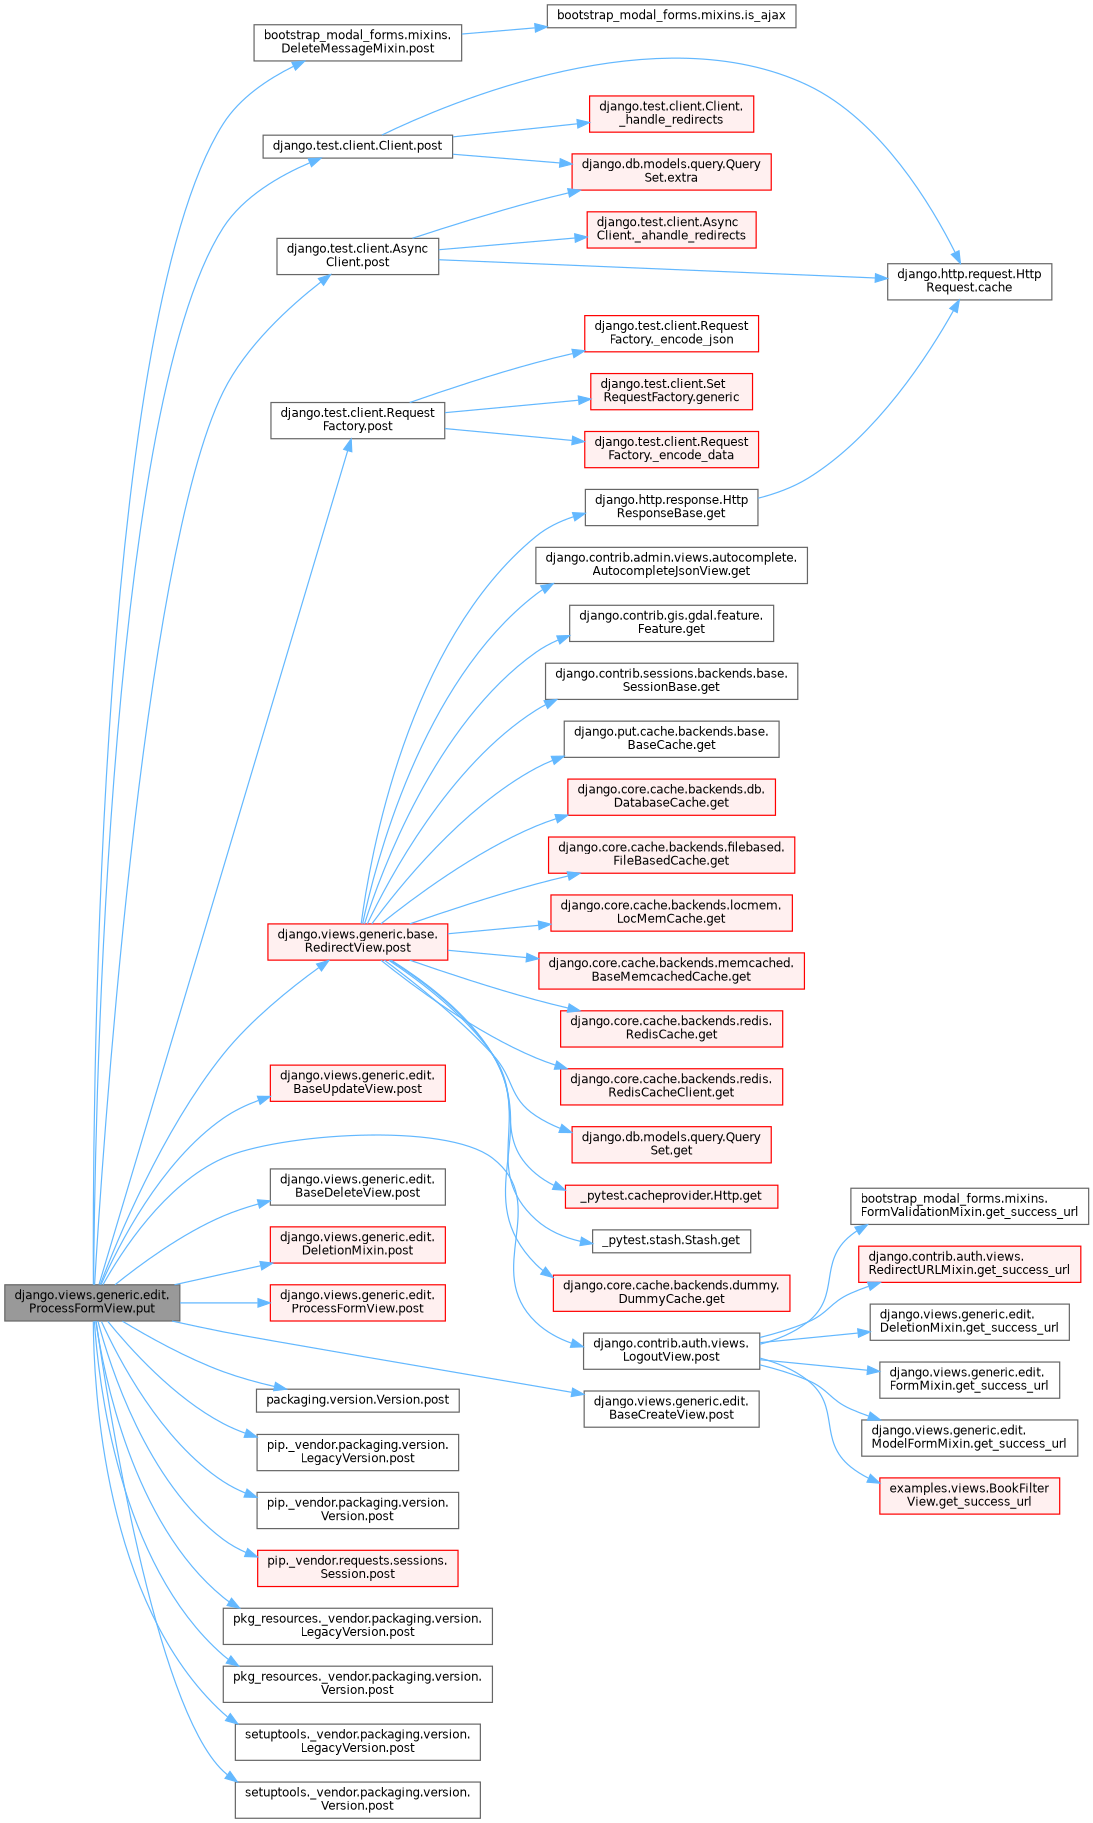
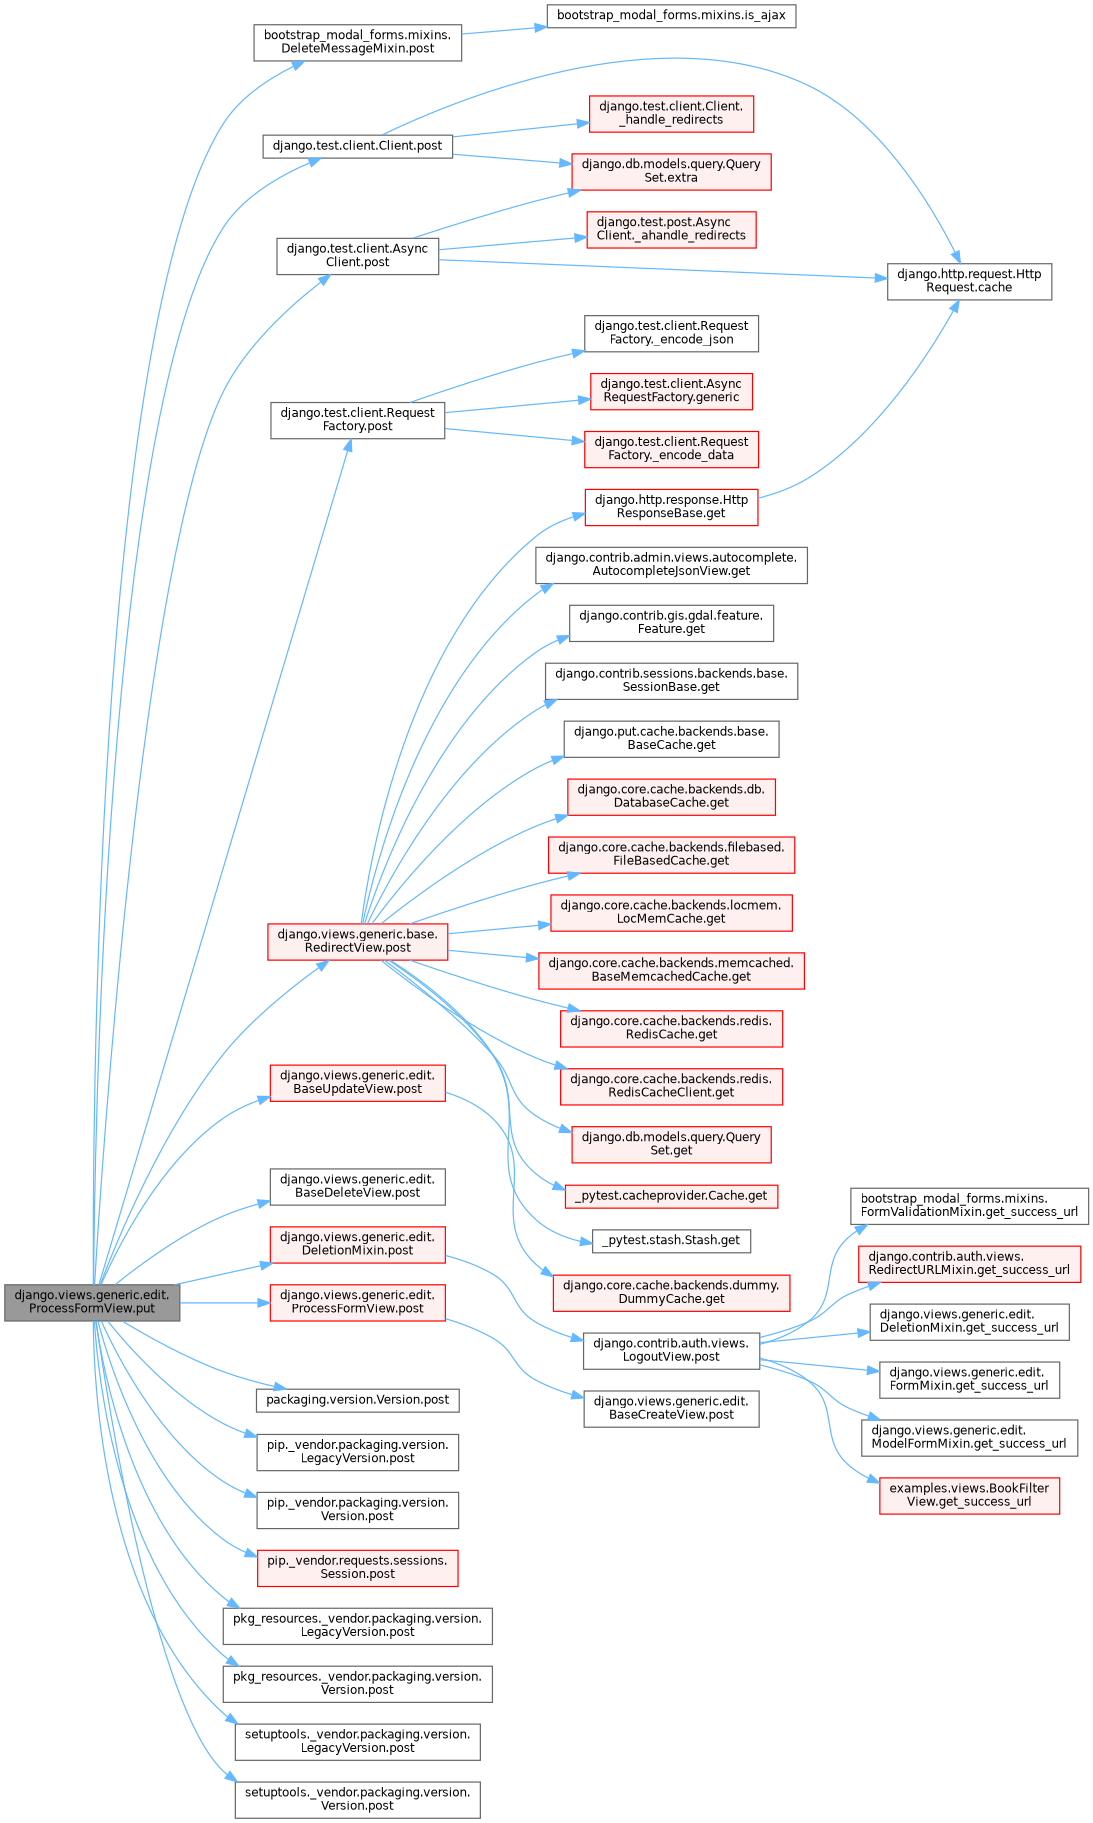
  digraph {
    rankdir=LR
    node [color=grey40 fillcolor=white fontname=Helvetica fontsize=10 shape=box style=filled]
    edge [color=steelblue1 fontname=Helvetica fontsize=10 labelfontname=Helvetica labelfontsize=10 style=solid]
    n1 [color=gray40 fillcolor=grey60 fontcolor=black height=0.2 label="django.views.generic.edit.\lProcessFormView.put" width=0.4]
    n2 [height=0.2 label="bootstrap_modal_forms.mixins.\lDeleteMessageMixin.post" width=0.4]
    n3 [height=0.2 label="django.contrib.auth.views.\lLogoutView.post" width=0.4]
    n4 [height=0.2 label="django.test.client.Async\lClient.post" width=0.4]
    n5 [height=0.2 label="django.test.client.Client.post" width=0.4]
    n6 [height=0.2 label="django.test.client.Request\lFactory.post" width=0.4]
    n7 [color=red fillcolor="#FFF0F0" height=0.2 label="django.views.generic.base.\lRedirectView.post" width=0.4]
    n8 [height=0.2 label="django.views.generic.edit.\lBaseCreateView.post" width=0.4]
    n9 [height=0.2 label="django.views.generic.edit.\lBaseDeleteView.post" width=0.4]
    n10 [color=red fillcolor="#FFF0F0" height=0.2 label="django.views.generic.edit.\lBaseUpdateView.post" width=0.4]
    n11 [color=red fillcolor="#FFF0F0" height=0.2 label="django.views.generic.edit.\lDeletionMixin.post" width=0.4]
    n12 [color=red fillcolor="#FFF0F0" height=0.2 label="django.views.generic.edit.\lProcessFormView.post" width=0.4]
    n13 [height=0.2 label="packaging.version.Version.post" width=0.4]
    n14 [height=0.2 label="pip._vendor.packaging.version.\lLegacyVersion.post" width=0.4]
    n15 [height=0.2 label="pip._vendor.packaging.version.\lVersion.post" width=0.4]
    n16 [color=red fillcolor="#FFF0F0" height=0.2 label="pip._vendor.requests.sessions.\lSession.post" width=0.4]
    n17 [height=0.2 label="pkg_resources._vendor.packaging.version.\lLegacyVersion.post" width=0.4]
    n18 [height=0.2 label="pkg_resources._vendor.packaging.version.\lVersion.post" width=0.4]
    n19 [height=0.2 label="setuptools._vendor.packaging.version.\lLegacyVersion.post" width=0.4]
    n20 [height=0.2 label="setuptools._vendor.packaging.version.\lVersion.post" width=0.4]
    n21 [height=0.2 label="bootstrap_modal_forms.mixins.is_ajax" width=0.4]
    n22 [height=0.2 label="bootstrap_modal_forms.mixins.\lFormValidationMixin.get_success_url" width=0.4]
    n23 [color=red fillcolor="#FFF0F0" height=0.2 label="django.contrib.auth.views.\lRedirectURLMixin.get_success_url" width=0.4]
    n24 [height=0.2 label="django.views.generic.edit.\lDeletionMixin.get_success_url" width=0.4]
    n25 [height=0.2 label="django.views.generic.edit.\lFormMixin.get_success_url" width=0.4]
    n26 [height=0.2 label="django.views.generic.edit.\lModelFormMixin.get_success_url" width=0.4]
    n27 [color=red fillcolor="#FFF0F0" height=0.2 label="examples.views.BookFilter\lView.get_success_url" width=0.4]
-   n28 [color=red fillcolor="#FFF0F0" height=0.2 label="django.test.client.Async\lClient._ahandle_redirects" width=0.4]
+   n28 [color=red fillcolor="#FFF0F0" height=0.2 label="django.test.post.Async\lClient._ahandle_redirects" width=0.4]
    n29 [color=red fillcolor="#FFF0F0" height=0.2 label="django.db.models.query.Query\lSet.extra" width=0.4]
    n30 [height=0.2 label="django.http.request.Http\lRequest.cache" width=0.4]
    n31 [color=red fillcolor="#FFF0F0" height=0.2 label="django.test.client.Client.\l_handle_redirects" width=0.4]
    n32 [color=red fillcolor="#FFF0F0" height=0.2 label="django.test.client.Request\lFactory._encode_data" width=0.4]
-   n33 [color=red height=0.2 label="django.test.client.Request\lFactory._encode_json" width=0.4]
-   n34 [color=red fillcolor="#FFF0F0" height=0.2 label="django.test.client.Set\lRequestFactory.generic" width=0.4]
-   n35 [color=red fillcolor="#FFF0F0" height=0.2 label="_pytest.cacheprovider.Http.get" width=0.4]
+   n33 [height=0.2 label="django.test.client.Request\lFactory._encode_json" width=0.4]
+   n34 [color=red fillcolor="#FFF0F0" height=0.2 label="django.test.client.Async\lRequestFactory.generic" width=0.4]
+   n35 [color=red fillcolor="#FFF0F0" height=0.2 label="_pytest.cacheprovider.Cache.get" width=0.4]
    n36 [height=0.2 label="_pytest.stash.Stash.get" width=0.4]
    n37 [height=0.2 label="django.contrib.admin.views.autocomplete.\lAutocompleteJsonView.get" width=0.4]
    n38 [height=0.2 label="django.contrib.gis.gdal.feature.\lFeature.get" width=0.4]
    n39 [height=0.2 label="django.contrib.sessions.backends.base.\lSessionBase.get" width=0.4]
    n40 [height=0.2 label="django.put.cache.backends.base.\lBaseCache.get" width=0.4]
    n41 [color=red fillcolor="#FFF0F0" height=0.2 label="django.core.cache.backends.db.\lDatabaseCache.get" width=0.4]
    n42 [color=red fillcolor="#FFF0F0" height=0.2 label="django.core.cache.backends.dummy.\lDummyCache.get" width=0.4]
    n43 [color=red fillcolor="#FFF0F0" height=0.2 label="django.core.cache.backends.filebased.\lFileBasedCache.get" width=0.4]
    n44 [color=red fillcolor="#FFF0F0" height=0.2 label="django.core.cache.backends.locmem.\lLocMemCache.get" width=0.4]
    n45 [color=red fillcolor="#FFF0F0" height=0.2 label="django.core.cache.backends.memcached.\lBaseMemcachedCache.get" width=0.4]
    n46 [color=red fillcolor="#FFF0F0" height=0.2 label="django.core.cache.backends.redis.\lRedisCache.get" width=0.4]
    n47 [color=red fillcolor="#FFF0F0" height=0.2 label="django.core.cache.backends.redis.\lRedisCacheClient.get" width=0.4]
    n48 [color=red fillcolor="#FFF0F0" height=0.2 label="django.db.models.query.Query\lSet.get" width=0.4]
-   n49 [height=0.2 label="django.http.response.Http\lResponseBase.get" width=0.4]
+   n49 [color=red height=0.2 label="django.http.response.Http\lResponseBase.get" width=0.4]
    n1 -> n2
-   n1 -> n3
+   n11 -> n3
    n1 -> n4
    n1 -> n5
    n1 -> n6
    n1 -> n7
-   n1 -> n8
+   n12 -> n8
    n1 -> n9
    n1 -> n10
    n1 -> n11
    n1 -> n12
    n1 -> n13
    n1 -> n14
    n1 -> n15
    n1 -> n16
    n1 -> n17
    n1 -> n18
    n1 -> n19
    n1 -> n20
    n2 -> n21
    n3 -> n22
    n3 -> n23
    n3 -> n24
    n3 -> n25
    n3 -> n26
    n3 -> n27
    n4 -> n28
    n4 -> n29
    n4 -> n30
    n5 -> n29
    n5 -> n30
    n5 -> n31
    n6 -> n32
    n6 -> n33
    n6 -> n34
    n7 -> n35
    n7 -> n36
    n7 -> n37
    n7 -> n38
    n7 -> n39
    n7 -> n40
    n7 -> n41
-   n7 -> n42
+   n10 -> n42
    n7 -> n43
    n7 -> n44
    n7 -> n45
    n7 -> n46
    n7 -> n47
    n7 -> n48
    n7 -> n49
    n49 -> n30
  }
